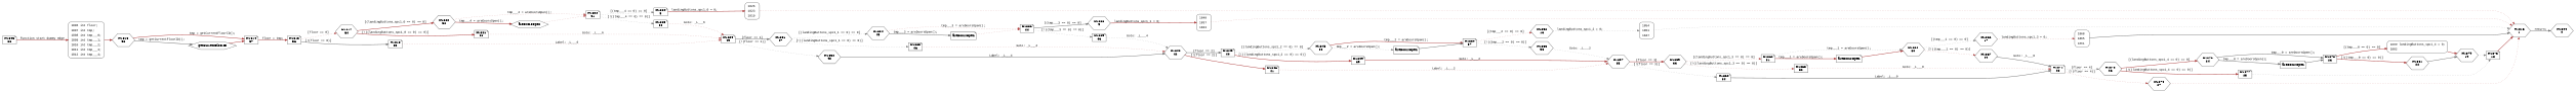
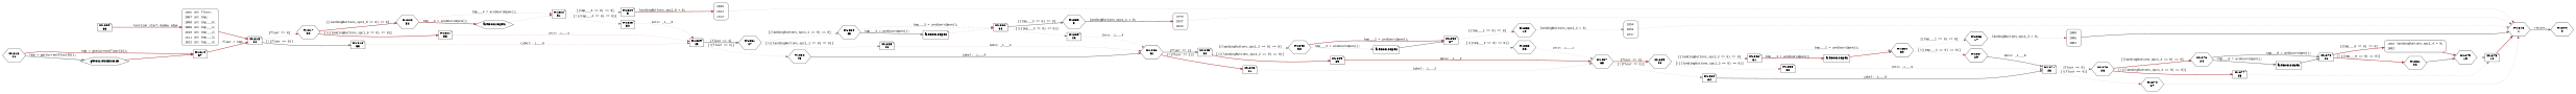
  digraph {
    rankdir=LR
    node [shape=note]
    edge [color=brown fontname="Courier New" style=bold]
    n1 [label="N1805\n66"]
    n2 [fillcolor=white fontname="Courier New" label=<<table border="0" cellborder="0" cellpadding="3" bgcolor="white"><tr><td align="right">1806</td><td align="left">int floor;</td></tr><tr><td align="right">1807</td><td align="left">int tmp;</td></tr><tr><td align="right">1808</td><td align="left">int tmp___0;</td></tr><tr><td align="right">1809</td><td align="left">int tmp___1;</td></tr><tr><td align="right">1810</td><td align="left">int tmp___2;</td></tr><tr><td align="right">1811</td><td align="left">int tmp___3;</td></tr><tr><td align="right">1812</td><td align="left">int tmp___4;</td></tr></table>> penwidth=1 shape=Mrecord style="filled,bold"]
    n3 [label="N1813\n58" shape=hexagon]
    n4 [label="N1814\n57"]
    n5 [label=getCurrentFloorID shape=hexagon]
    n6 [label="N1815\n56"]
    n7 [label="N1817\n54" shape=hexagon]
    n8 [label="N1818\n55"]
    n9 [label="N1820\n52" shape=hexagon]
    n10 [label="N1821\n53"]
    n11 [label="N1829\n49"]
    n12 [label="N1822\n51"]
    n13 [label=areDoorsOpen shape=hexagon]
    n14 [label="N1831\n47" shape=hexagon]
    n15 [label="N1832\n48" shape=hexagon]
    n16 [label="N1834\n45" shape=hexagon]
    n17 [label="N1835\n46"]
    n18 [label="N1843\n42" shape=hexagon]
    n19 [label="N1836\n44"]
    n20 [label=areDoorsOpen]
    n21 [label="N1845\n40"]
    n22 [label="N1846\n41"]
    n23 [label="N1848\n38" shape=hexagon]
    n24 [label="N1849\n39"]
    n25 [label="N1857\n35" shape=hexagon]
    n26 [label="N1850\n37"]
    n27 [label=areDoorsOpen]
    n28 [label="N1859\n33" shape=hexagon]
    n29 [label="N1860\n34"]
    n30 [label="N1862\n31"]
    n31 [label="N1863\n32"]
    n32 [label="N1871\n28"]
    n33 [label="N1864\n30" shape=hexagon]
    n34 [label=areDoorsOpen]
    n35 [label="N1873\n26" shape=hexagon]
    n36 [label="N1874\n27" shape=hexagon]
    n37 [label="N1876\n24" shape=hexagon]
    n38 [label="N1877\n25"]
    n39 [label="N1816\n1" shape=hexagon]
    n40 [label="N1878\n23"]
    n41 [label=areDoorsOpen]
    n42 [label="N1875\n18"]
    n43 [label="N1804\n0" shape=hexagon]
    n44 [fillcolor=white fontname="Courier New" label=<<table border="0" cellborder="0" cellpadding="3" bgcolor="white"><tr><td align="right">1880</td><td align="left">landingButtons_spc1_4 = 0;</td></tr><tr><td align="right">1882</td><td align="left"></td></tr></table>> penwidth=1 shape=Mrecord style="filled,bold"]
    n45 [label="N1881\n22" shape=hexagon]
    n46 [label="N1879\n19" shape=hexagon]
    n47 [label="N1866\n17" shape=hexagon]
    n48 [label="N1867\n29" shape=hexagon]
    n49 [fillcolor=white fontname="Courier New" label=<<table border="0" cellborder="0" cellpadding="3" bgcolor="white"><tr><td align="right">1868</td><td align="left"></td></tr><tr><td align="right">1865</td><td align="left"></td></tr><tr><td align="right">1861</td><td align="left"></td></tr></table>> penwidth=1 shape=Mrecord style="filled,bold"]
    n50 [label="N1852\n13" shape=hexagon]
    n51 [label="N1853\n36" shape=hexagon]
    n52 [fillcolor=white fontname="Courier New" label=<<table border="0" cellborder="0" cellpadding="3" bgcolor="white"><tr><td align="right">1854</td><td align="left"></td></tr><tr><td align="right">1851</td><td align="left"></td></tr><tr><td align="right">1847</td><td align="left"></td></tr></table>> penwidth=1 shape=Mrecord style="filled,bold"]
    n53 [label="N1838\n9" shape=hexagon]
    n54 [label="N1839\n43"]
    n55 [fillcolor=white fontname="Courier New" label=<<table border="0" cellborder="0" cellpadding="3" bgcolor="white"><tr><td align="right">1840</td><td align="left"></td></tr><tr><td align="right">1837</td><td align="left"></td></tr><tr><td align="right">1833</td><td align="left"></td></tr></table>> penwidth=1 shape=Mrecord style="filled,bold"]
    n56 [label="N1824\n5"]
    n57 [label="N1825\n50"]
    n58 [fillcolor=white fontname="Courier New" label=<<table border="0" cellborder="0" cellpadding="3" bgcolor="white"><tr><td align="right">1826</td><td align="left"></td></tr><tr><td align="right">1823</td><td align="left"></td></tr><tr><td align="right">1819</td><td align="left"></td></tr></table>> penwidth=1 shape=Mrecord style="filled,bold"]
    n1 -> n2 [label="Function start dummy edge"]
-   n2 -> n3 [fontname=""]
+   n2 -> n6 [fontname=""]
    n3 -> n4 [label="tmp = getCurrentFloorID();"]
    n3 -> n5 [color=gray40 label="tmp = getCurrentFloorID();"]
    n4 -> n6 [label="floor = tmp;"]
    n5 -> n4
    n6 -> n7 [label="[floor == 0]" style=dotted]
    n6 -> n8 [color=gray40 label="[!(floor == 0)]"]
    n7 -> n9 [label="[(landingButtons_spc1_0 == 0) == 0]"]
    n7 -> n10 [label="[!((landingButtons_spc1_0 == 0) == 0)]"]
    n8 -> n11 [label="Label: _L___6" style=dotted]
    n9 -> n12 [label="tmp___4 = areDoorsOpen();" style=dotted]
    n9 -> n13 [label="tmp___4 = areDoorsOpen();"]
    n10 -> n11 [label="Goto: _L___6" style=dotted]
    n11 -> n14 [color=gray40 label="[floor == 1]"]
    n11 -> n15 [color=gray40 label="[!(floor == 1)]" style=dotted]
    n12 -> n56 [color=gray40 label="[(tmp___4 == 0) == 0]" style=dotted]
    n12 -> n57 [color=gray40 label="[!((tmp___4 == 0) == 0)]" style=dotted]
    n13 -> n12 [style=dotted]
    n14 -> n16 [color=gray40 label="[(landingButtons_spc1_1 == 0) == 0]" style=dotted]
    n14 -> n17 [color=gray40 label="[!((landingButtons_spc1_1 == 0) == 0)]" style=dotted]
    n15 -> n18 [color=gray40 label="Label: _L___4"]
    n16 -> n19 [label="tmp___3 = areDoorsOpen();" style=dotted]
    n16 -> n20 [color=gray40 label="tmp___3 = areDoorsOpen();"]
    n17 -> n18 [label="Goto: _L___4" style=dotted]
    n18 -> n21 [color=gray40 label="[floor == 2]"]
    n18 -> n22 [label="[!(floor == 2)]"]
    n19 -> n53 [color=gray40 label="[(tmp___3 == 0) == 0]"]
    n19 -> n54 [color=gray40 label="[!((tmp___3 == 0) == 0)]" style=dotted]
    n20 -> n19 [style=dotted]
    n21 -> n23 [color=gray40 label="[(landingButtons_spc1_2 == 0) == 0]" style=dotted]
    n21 -> n24 [label="[!((landingButtons_spc1_2 == 0) == 0)]"]
    n22 -> n25 [label="Label: _L___2" style=dotted]
    n23 -> n26 [label="tmp___2 = areDoorsOpen();"]
    n23 -> n27 [color=gray40 label="tmp___2 = areDoorsOpen();" style=dotted]
    n24 -> n25 [label="Goto: _L___2"]
    n25 -> n28 [label="[floor == 3]"]
    n25 -> n29 [color=gray40 label="[!(floor == 3)]" style=dotted]
    n26 -> n50 [label="[(tmp___2 == 0) == 0]" style=dotted]
    n26 -> n51 [color=gray40 label="[!((tmp___2 == 0) == 0)]" style=dotted]
    n27 -> n26 [color=gray40]
    n28 -> n30 [label="[(landingButtons_spc1_3 == 0) == 0]" style=dotted]
    n28 -> n31 [label="[!((landingButtons_spc1_3 == 0) == 0)]" style=dotted]
    n29 -> n32 [color=gray40 label="Label: _L___0"]
    n30 -> n33 [color=gray40 label="tmp___1 = areDoorsOpen();" style=dotted]
    n30 -> n34 [label="tmp___1 = areDoorsOpen();"]
    n31 -> n32 [label="Goto: _L___0" style=dotted]
    n32 -> n35 [color=gray40 label="[floor == 4]" style=dotted]
    n32 -> n36 [label="[!(floor == 4)]" style=dotted]
    n33 -> n47 [color=gray40 label="[(tmp___1 == 0) == 0]" style=dotted]
    n33 -> n48 [label="[!((tmp___1 == 0) == 0)]" style=dotted]
    n34 -> n33
    n35 -> n37 [label="[(landingButtons_spc1_4 == 0) == 0]"]
    n35 -> n38 [label="[!((landingButtons_spc1_4 == 0) == 0)]"]
    n36 -> n39 [style=dotted]
    n37 -> n40 [color=gray40 label="tmp___0 = areDoorsOpen();"]
    n37 -> n41 [color=gray40 label="tmp___0 = areDoorsOpen();"]
    n38 -> n42 [color=gray40 style=dotted]
    n39 -> n43 [color=gray40 label="return;"]
    n40 -> n44 [label="[(tmp___0 == 0) == 0]"]
    n40 -> n45 [label="[!((tmp___0 == 0) == 0)]"]
    n41 -> n40 [color=gray40]
    n42 -> n39
    n44 -> n46 [fontname=""]
    n45 -> n46 [color=gray40]
    n46 -> n42 [color=gray40 style=dotted]
    n47 -> n49 [label="landingButtons_spc1_3 = 0;" style=dotted]
    n48 -> n32 [color=gray40 label="Goto: _L___0"]
    n49 -> n39 [color=gray40 fontname=""]
    n50 -> n52 [color=gray40 label="landingButtons_spc1_2 = 0;" style=dotted]
    n51 -> n25 [color=gray40 label="Goto: _L___2" style=dotted]
    n52 -> n39 [color=gray40 style=dotted fontname=""]
    n53 -> n55 [label="landingButtons_spc1_1 = 0;"]
    n54 -> n18 [color=gray40 label="Goto: _L___4" style=dotted]
    n55 -> n39 [style=dotted fontname=""]
    n56 -> n58 [label="landingButtons_spc1_0 = 0;"]
    n57 -> n11 [label="Goto: _L___6" style=dotted]
    n58 -> n39 [style=dotted fontname=""]
  }
